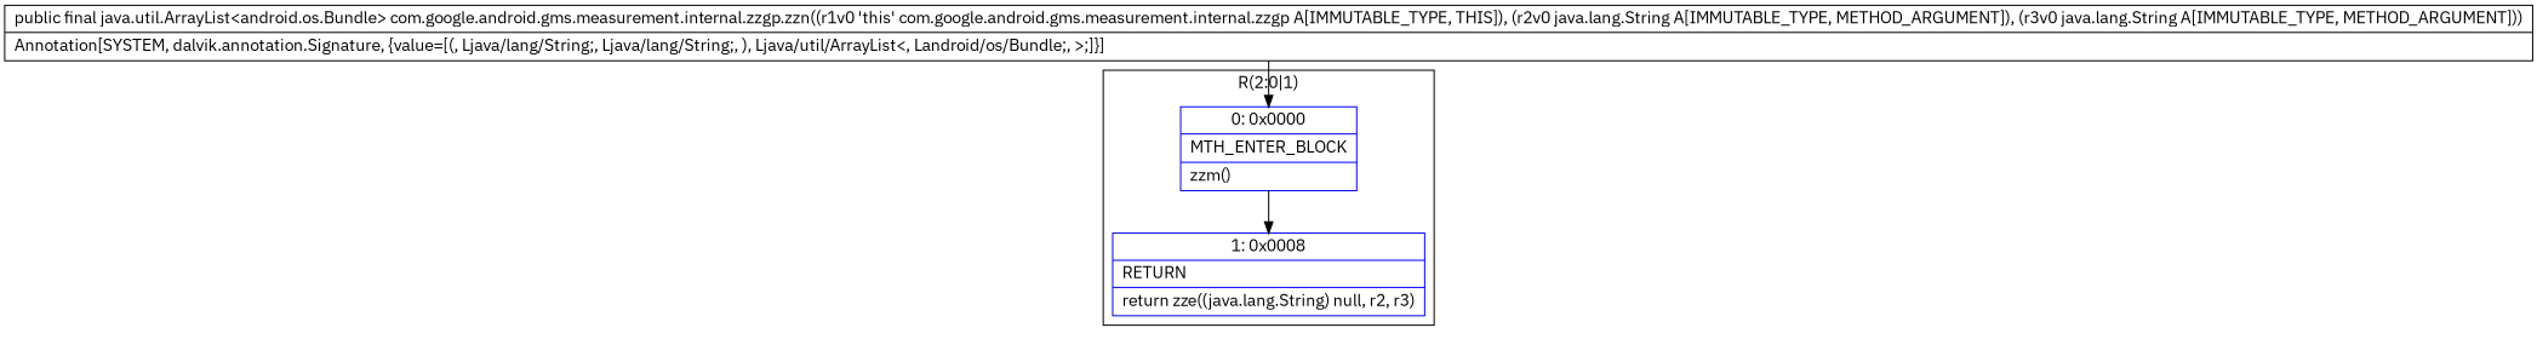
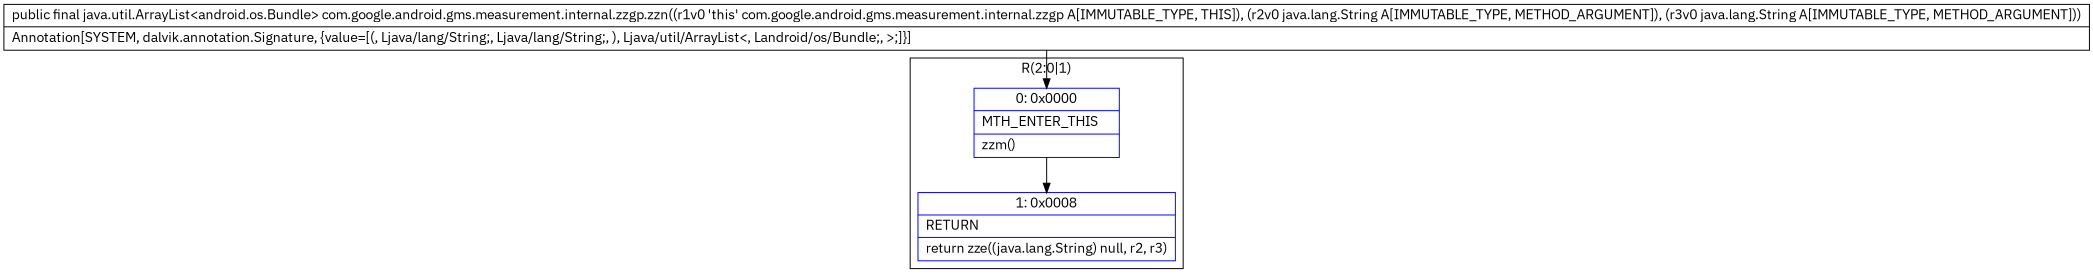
  digraph {
    fontname="IBM Plex Sans"
    node [color=blue shape=record fontname="IBM Plex Sans"]
    edge [fontname="IBM Plex Sans"]
-   n1 [label="{0\:\ 0x0000|MTH_ENTER_BLOCK\l|zzm()\l}"]
+   n1 [label="{0\:\ 0x0000|MTH_ENTER_THIS\l|zzm()\l}"]
    n2 [label="{1\:\ 0x0008|RETURN\l|return zze((java.lang.String) null, r2, r3)\l}"]
    n3 [label="{public final java.util.ArrayList\<android.os.Bundle\> com.google.android.gms.measurement.internal.zzgp.zzn((r1v0 'this' com.google.android.gms.measurement.internal.zzgp A[IMMUTABLE_TYPE, THIS]), (r2v0 java.lang.String A[IMMUTABLE_TYPE, METHOD_ARGUMENT]), (r3v0 java.lang.String A[IMMUTABLE_TYPE, METHOD_ARGUMENT]))  | Annotation[SYSTEM, dalvik.annotation.Signature, \{value=[(, Ljava\/lang\/String;, Ljava\/lang\/String;, ), Ljava\/util\/ArrayList\<, Landroid\/os\/Bundle;, \>;]\}]\l}" color=""]
    subgraph cluster_1 {
      label="R(2:0|1)"
      n1
      n2
    }
    n1 -> n2
    n3 -> n1
  }
